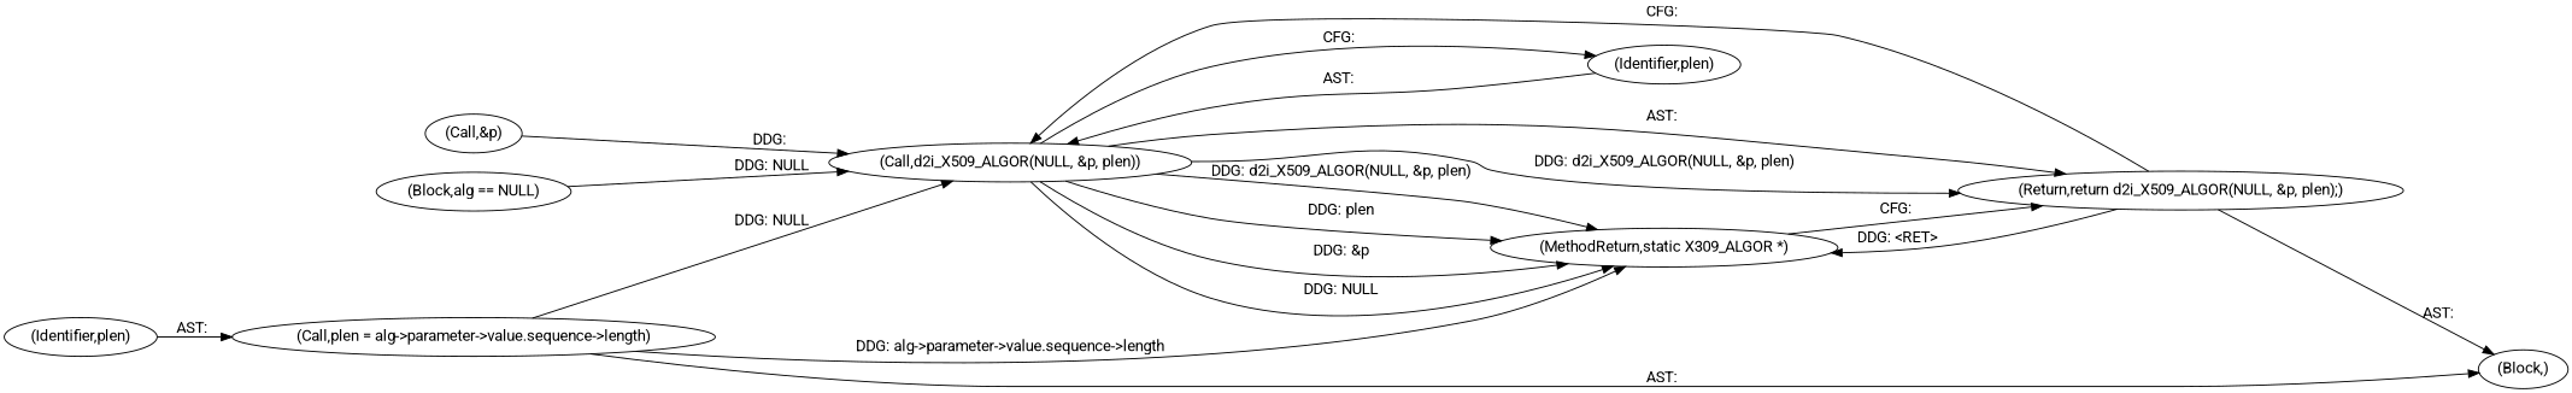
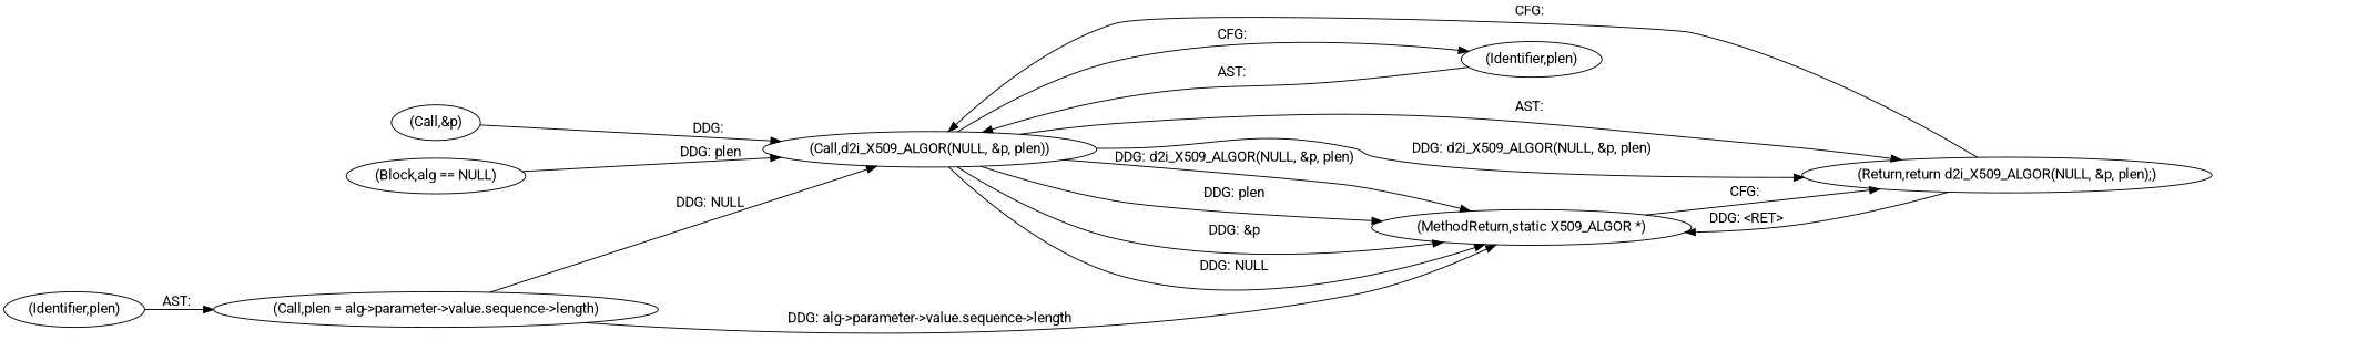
  digraph {
    fontname=Roboto
    rankdir=LR
    node [fontname=Roboto]
    edge [fontname=Roboto]
    n1 [label="(Call,plen = alg->parameter->value.sequence->length)"]
    n2 [label="(Call,d2i_X509_ALGOR(NULL, &p, plen))"]
-   n3 [label="(MethodReturn,static X309_ALGOR *)"]
-   n4 [label="(Block,)"]
+   n3 [label="(MethodReturn,static X509_ALGOR *)"]
    n5 [label="(Return,return d2i_X509_ALGOR(NULL, &p, plen);)"]
    n6 [label="(Identifier,plen)"]
    n7 [label="(Call,&p)"]
    n8 [label="(Identifier,plen)"]
    n9 [label="(Block,alg == NULL)"]
    n1 -> n2 [label="DDG: NULL"]
    n1 -> n3 [label="DDG: alg->parameter->value.sequence->length"]
-   n1 -> n4 [label="AST: "]
    n2 -> n3 [label="DDG: plen"]
    n2 -> n3 [label="DDG: &p"]
    n2 -> n3 [label="DDG: NULL"]
    n2 -> n3 [label="DDG: d2i_X509_ALGOR(NULL, &p, plen)"]
    n2 -> n5 [label="AST: "]
    n2 -> n5 [label="DDG: d2i_X509_ALGOR(NULL, &p, plen)"]
    n2 -> n6 [label="CFG: "]
    n3 -> n5 [label="CFG: "]
    n5 -> n2 [label="CFG: "]
    n5 -> n3 [label="DDG: <RET>"]
-   n5 -> n4 [label="AST: "]
    n6 -> n2 [label="AST: "]
    n7 -> n2 [label="DDG: "]
    n8 -> n1 [label="AST: "]
-   n9 -> n2 [label="DDG: NULL"]
+   n9 -> n2 [label="DDG: plen"]
  }
